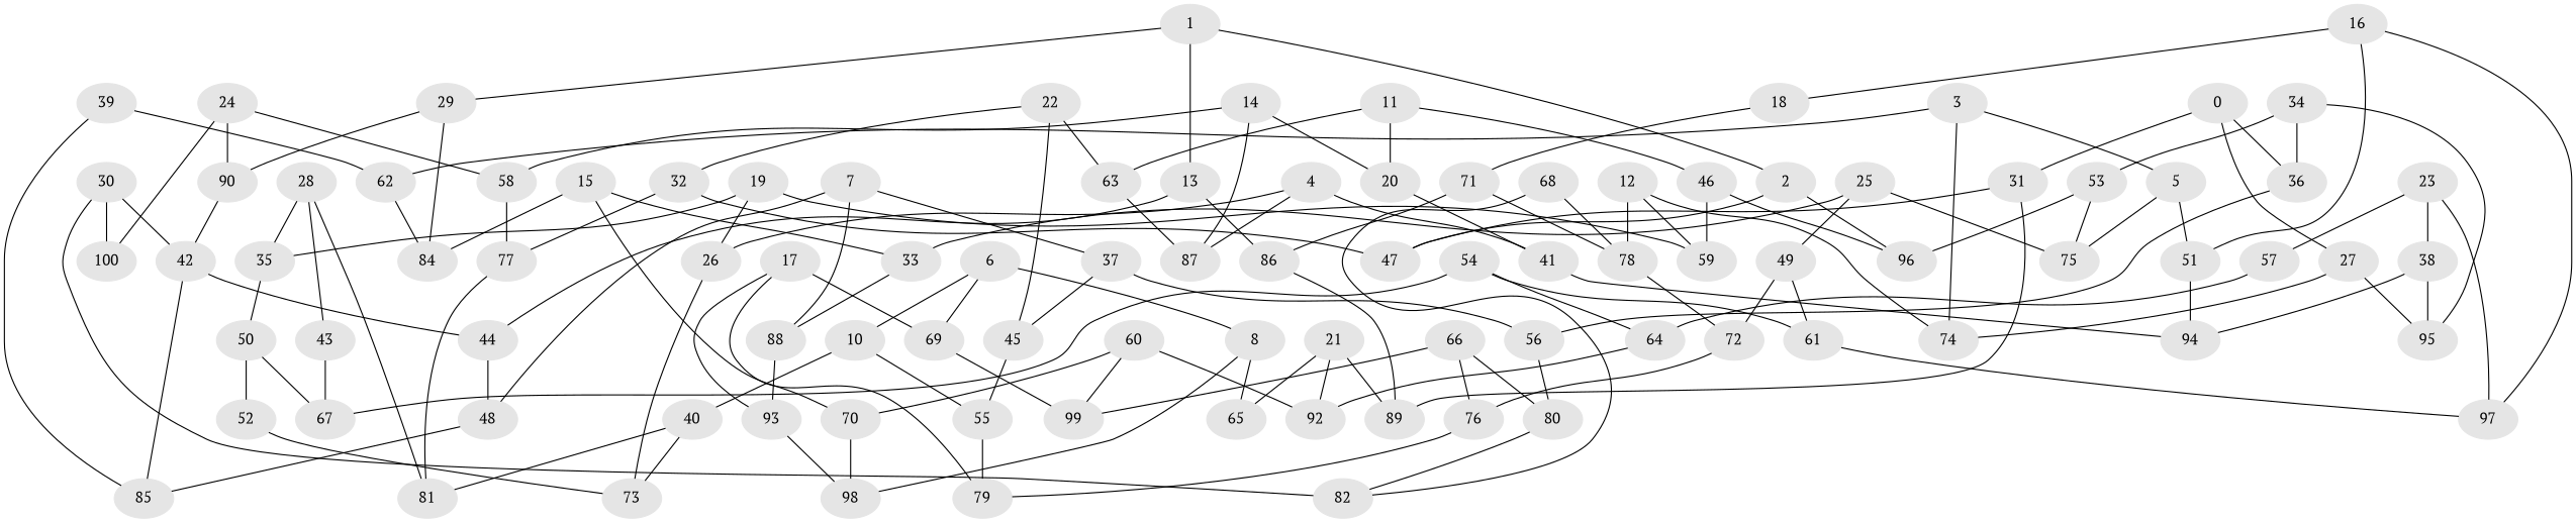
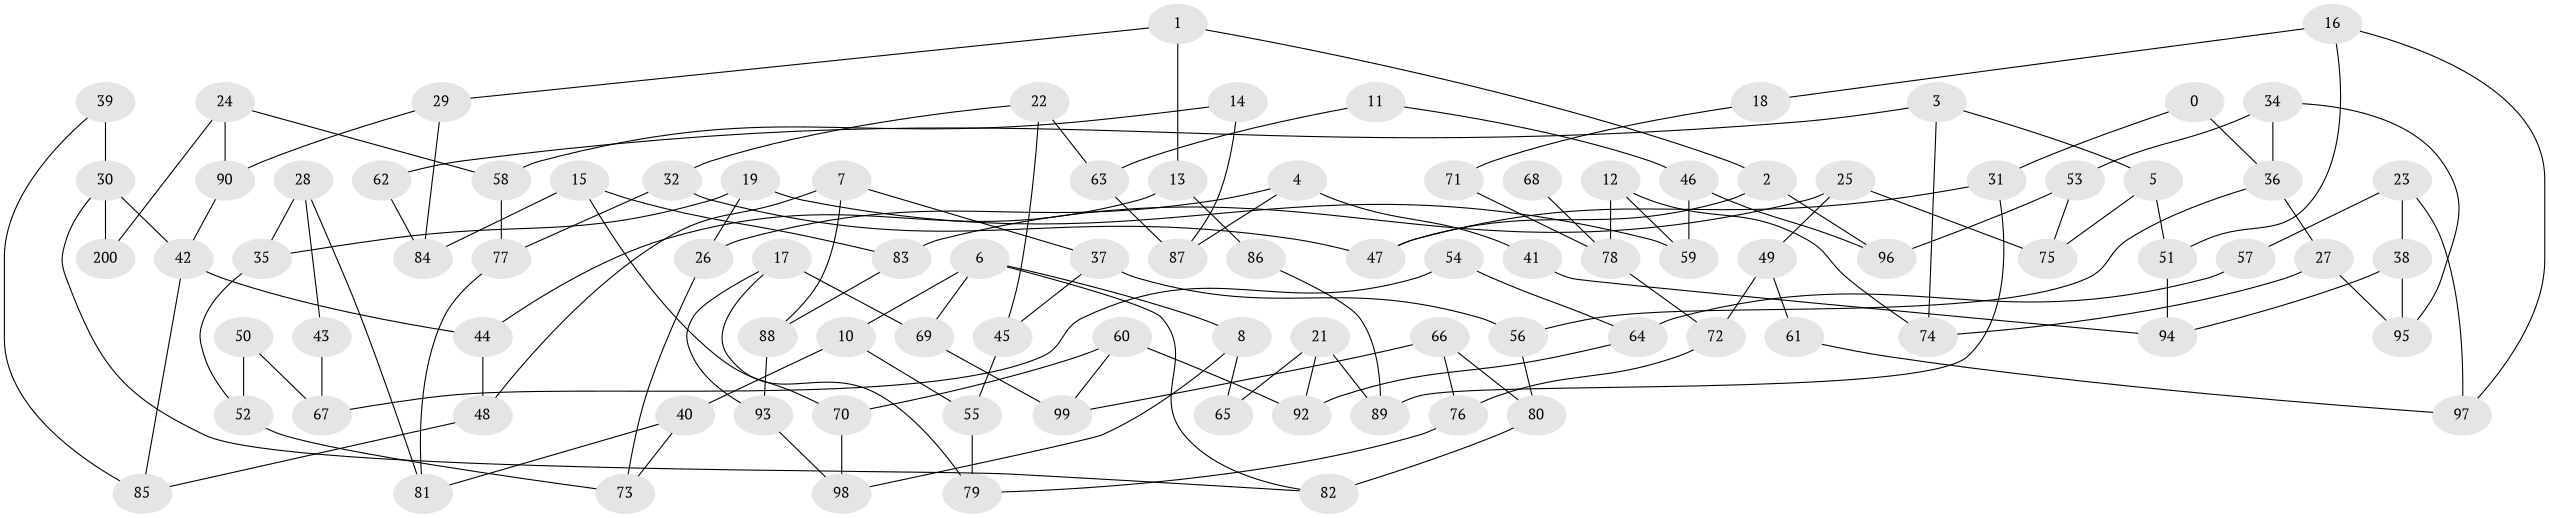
  graph {
    fontname="PT Serif"
    node [color=gray90 fontname="PT Serif" style=filled]
    edge [fontname="PT Serif"]
    1
    2
    13
    29
    47
    96
    44
    86
    84
    90
    3
    5
    62
    74
    51
    75
    4
    26
    41
    87
    73
    94
    6
    8
    10
    69
    65
    98
    40
    55
    99
    7
    37
    48
    88
    45
    56
    85
    93
    n40 [label=0]
    27
    31
    36
    95
    89
    81
    79
    11
-   20
    46
    63
    59
    12
    78
    72
    14
    58
    77
    15
    70
-   83 [label=33]
+   83
    16
    18
    97
    71
    17
    19
    35
    52
    21
    92
    22
    32
    23
    38
    57
    64
    24
-   100
+   100 [label=200]
    42
    25
    49
    61
    28
    43
    67
    30
    82
    39
    34
    53
    80
    76
    50
    54
    60
    66
    68
    1 -- 2
    1 -- 13
    1 -- 29
    2 -- 47
    2 -- 96
    13 -- 44
    13 -- 86
    29 -- 84
    29 -- 90
    44 -- 48
    86 -- 89
    90 -- 42
    3 -- 5
    3 -- 62
    3 -- 74
    5 -- 51
    5 -- 75
    62 -- 84
    51 -- 94
    4 -- 26
    4 -- 41
    4 -- 87
    26 -- 73
    41 -- 94
    6 -- 8
    6 -- 10
    6 -- 69
    8 -- 65
    8 -- 98
    10 -- 40
    10 -- 55
    69 -- 99
    40 -- 73
    40 -- 81
    55 -- 79
    7 -- 37
    7 -- 48
    7 -- 88
    37 -- 45
    37 -- 56
    48 -- 85
    88 -- 93
    45 -- 55
    56 -- 80
    93 -- 98
-   n40 -- 27
+   36 -- 27
    n40 -- 31
    n40 -- 36
    27 -- 74
    27 -- 95
    31 -- 47
    31 -- 89
    36 -- 56
-   11 -- 20
    11 -- 46
    11 -- 63
-   20 -- 41
    46 -- 96
    46 -- 59
    63 -- 87
    12 -- 74
    12 -- 59
    12 -- 78
    78 -- 72
    72 -- 76
    14 -- 87
-   14 -- 20
    14 -- 58
    58 -- 77
    77 -- 81
    15 -- 84
    15 -- 70
    15 -- 83
    70 -- 98
    83 -- 88
    16 -- 51
    16 -- 18
    16 -- 97
    18 -- 71
-   71 -- 86
    71 -- 78
    17 -- 69
    17 -- 93
    17 -- 79
    19 -- 26
    19 -- 59
    19 -- 35
-   35 -- 50
+   35 -- 52
    52 -- 73
    21 -- 65
    21 -- 89
    21 -- 92
    22 -- 45
    22 -- 63
    22 -- 32
    32 -- 47
    32 -- 77
    23 -- 97
    23 -- 38
    23 -- 57
    38 -- 94
    38 -- 95
    57 -- 64
    64 -- 92
    24 -- 90
    24 -- 58
    24 -- 100
    42 -- 44
    42 -- 85
    25 -- 75
    25 -- 83
    25 -- 49
    49 -- 72
    49 -- 61
    61 -- 97
    28 -- 81
    28 -- 35
    28 -- 43
    43 -- 67
    30 -- 100
    30 -- 42
    30 -- 82
-   39 -- 62
+   39 -- 30
    39 -- 85
    34 -- 36
    34 -- 95
    34 -- 53
    53 -- 96
    53 -- 75
    80 -- 82
    76 -- 79
    50 -- 52
    50 -- 67
    54 -- 64
-   54 -- 61
    54 -- 67
    60 -- 99
    60 -- 70
    60 -- 92
    66 -- 99
    66 -- 80
    66 -- 76
    68 -- 78
-   68 -- 82
+   6 -- 82
  }
